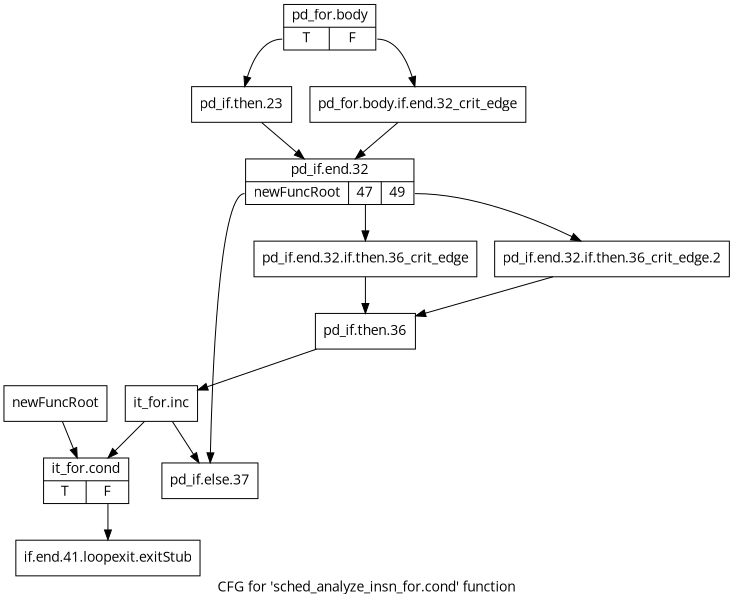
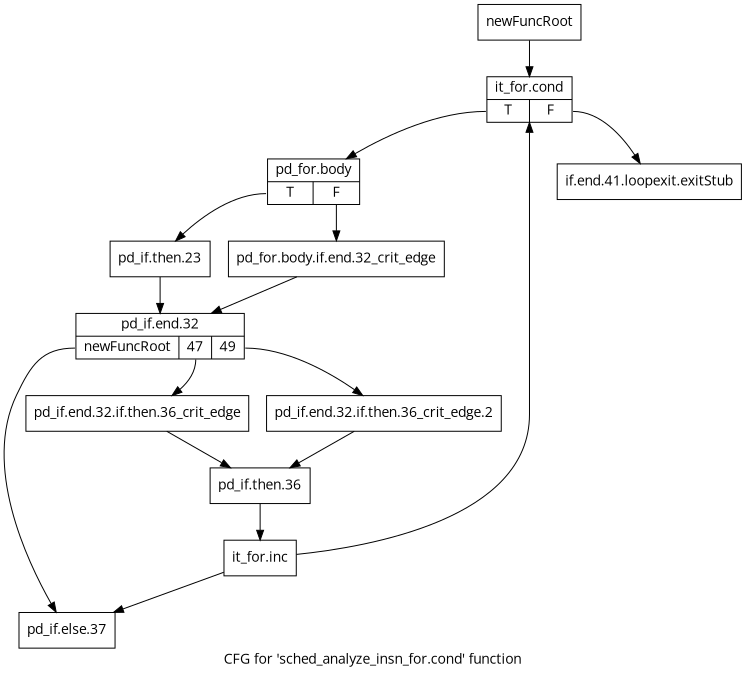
  digraph {
    fontname="Open Sans"
    label="CFG for 'sched_analyze_insn_for.cond' function"
    node [fontname="Open Sans" shape=record]
    edge [fontname="Open Sans"]
    n1 [label="{newFuncRoot}"]
    n2 [label="{it_for.cond|{<s0>T|<s1>F}}"]
    n3 [label="{if.end.41.loopexit.exitStub}"]
    n4 [label="{pd_for.body|{<s0>T|<s1>F}}"]
    n5 [label="{pd_if.then.23}"]
    n6 [label="{pd_for.body.if.end.32_crit_edge}"]
    n7 [label="{pd_if.end.32|{<s0>newFuncRoot|<s1>47|<s2>49}}"]
    n8 [label="{pd_if.else.37}"]
    n9 [label="{pd_if.end.32.if.then.36_crit_edge}"]
    n10 [label="{pd_if.end.32.if.then.36_crit_edge.2}"]
    n11 [label="{pd_if.then.36}"]
    n12 [label="{it_for.inc}"]
    n1 -> n2
    n2 -> n3 [tailport=s1]
+   n2 -> n4 [tailport=s0]
    n4 -> n5 [tailport=s0]
    n4 -> n6 [tailport=s1]
    n5 -> n7
    n6 -> n7
    n7 -> n8 [tailport=s0]
    n7 -> n9 [tailport=s1]
    n7 -> n10 [tailport=s2]
    n9 -> n11
    n10 -> n11
    n11 -> n12
    n12 -> n2
    n12 -> n8
  }
